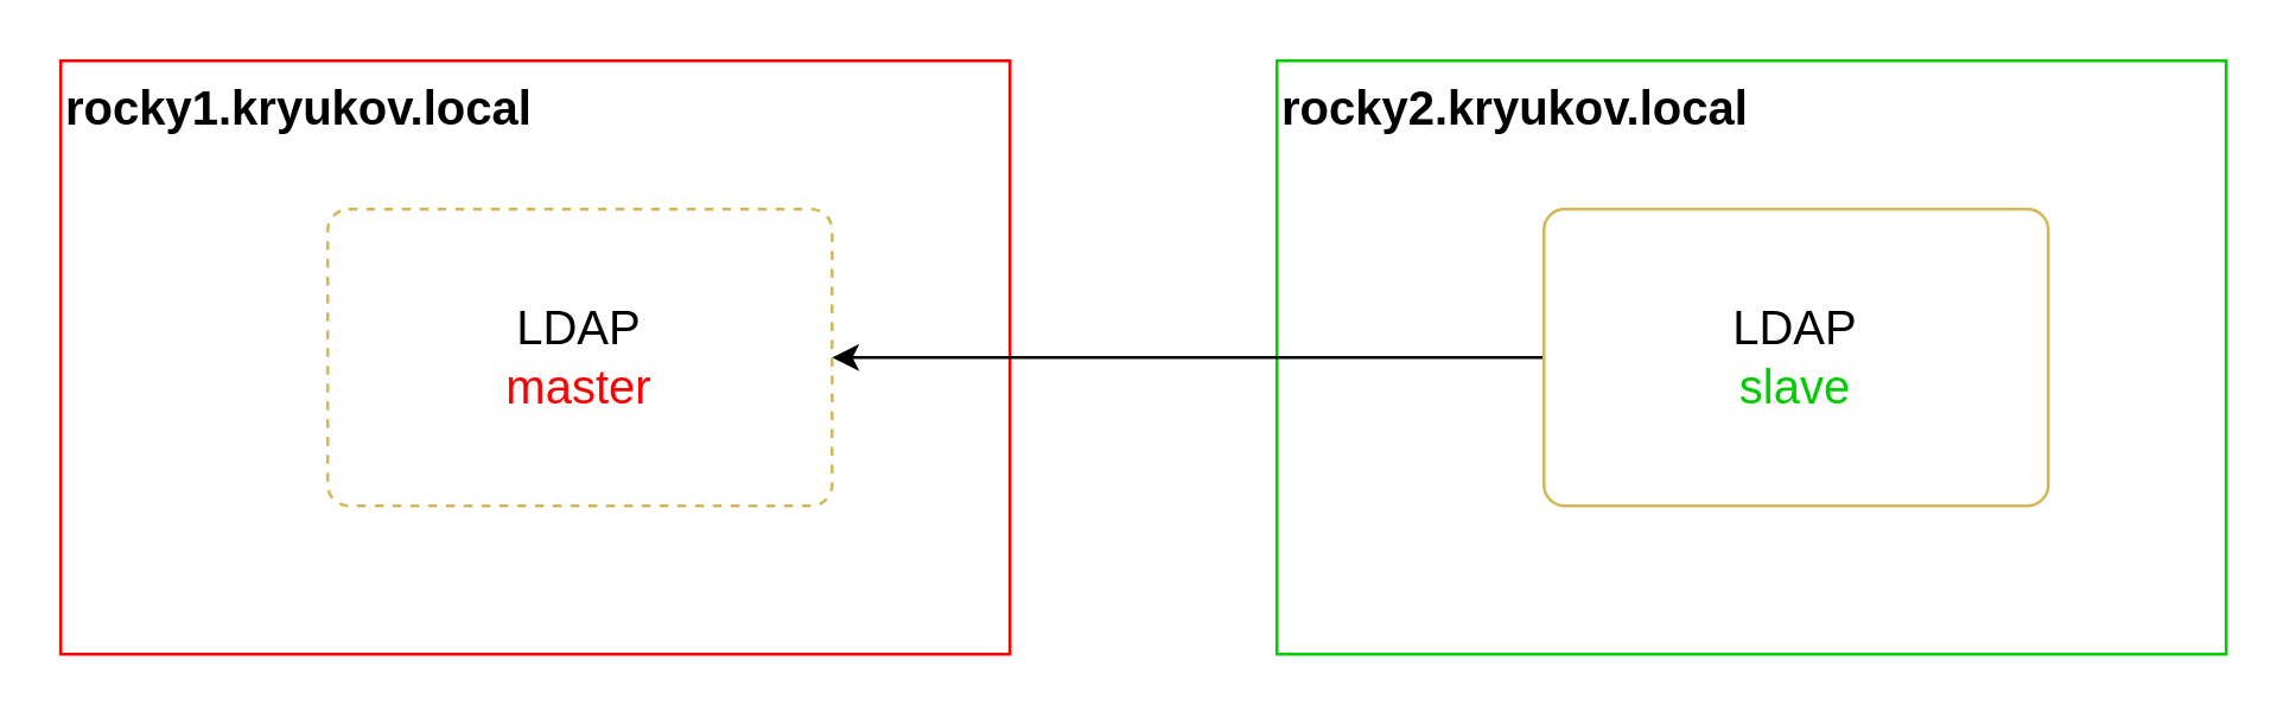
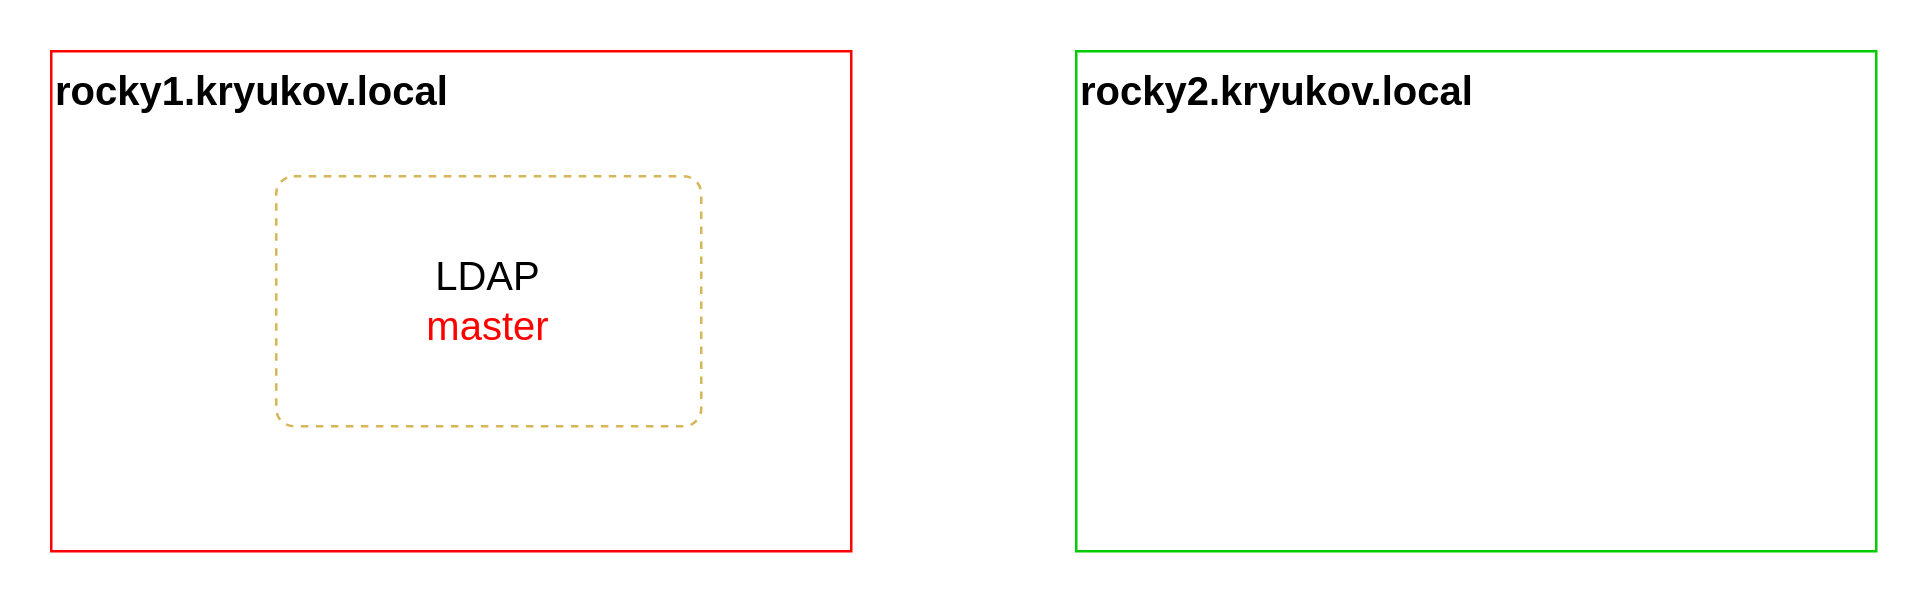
  <mxCell id="0" />
  <mxCell id="1" parent="0" />
  <mxCell id="2" value="&lt;b&gt;&lt;font style=&quot;font-size: 16px&quot;&gt;rocky1.kryukov.local&lt;/font&gt;&lt;/b&gt;" style="rounded=0;whiteSpace=wrap;html=1;horizontal=1;verticalAlign=top;align=left;strokeColor=#FF0000;" parent="1" vertex="1"><mxGeometry x="20" y="20" width="320" height="200" as="geometry" /></mxCell>
  <mxCell id="3" value="&lt;font style=&quot;font-size: 16px&quot;&gt;LDAP&lt;br&gt;&lt;font color=&quot;#ff0000&quot;&gt;master&lt;/font&gt;&lt;br&gt;&lt;/font&gt;" style="rounded=1;whiteSpace=wrap;html=1;align=center;arcSize=7;fillColor=none;strokeColor=#d6b656;dashed=1;" parent="1" vertex="1"><mxGeometry x="110" y="70" width="170" height="100" as="geometry" /></mxCell>
  <mxCell id="4" value="&lt;b&gt;&lt;font style=&quot;font-size: 16px&quot;&gt;rocky2.kryukov.local&lt;/font&gt;&lt;/b&gt;" style="rounded=0;whiteSpace=wrap;html=1;horizontal=1;verticalAlign=top;align=left;strokeColor=#00CC00;" parent="1" vertex="1"><mxGeometry x="430" y="20" width="320" height="200" as="geometry" /></mxCell>
- <mxCell id="5" style="edgeStyle=orthogonalEdgeStyle;rounded=0;orthogonalLoop=1;jettySize=auto;html=1;entryX=1;entryY=0.5;entryDx=0;entryDy=0;" parent="1" source="6" target="3" edge="1"><mxGeometry relative="1" as="geometry" /></mxCell>
- <mxCell id="6" value="&lt;font style=&quot;font-size: 16px&quot;&gt;LDAP&lt;br&gt;&lt;font color=&quot;#00cc00&quot;&gt;slave&lt;/font&gt;&lt;br&gt;&lt;/font&gt;" style="rounded=1;whiteSpace=wrap;html=1;align=center;arcSize=7;fillColor=none;strokeColor=#d6b656;" parent="1" vertex="1"><mxGeometry x="520" y="70" width="170" height="100" as="geometry" /></mxCell>
